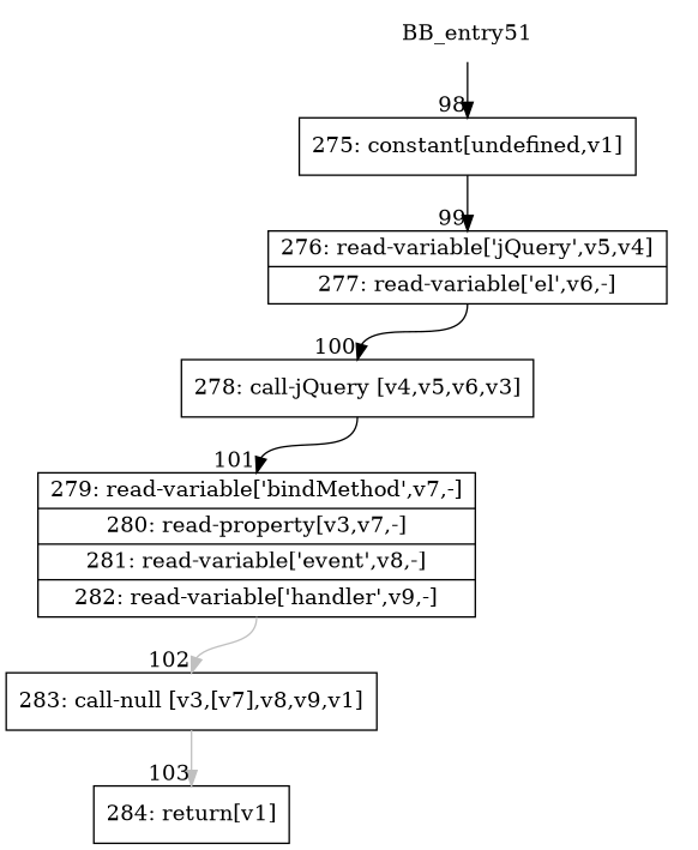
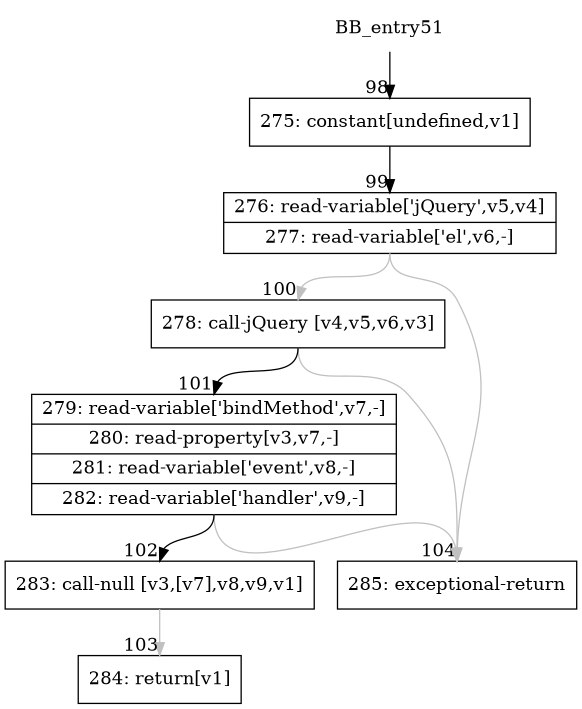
  digraph {
    rankdir=TD
    node [shape=record]
    edge [headport=n tailport=s]
    n1 [label=BB_entry51 shape=none]
    n2 [label="{275: constant[undefined,v1]}"]
    n3 [label="{276: read-variable['jQuery',v5,v4]|277: read-variable['el',v6,-]}"]
    n4 [label="{278: call-jQuery [v4,v5,v6,v3]}"]
+   n5 [label="{285: exceptional-return}"]
    n6 [label="{279: read-variable['bindMethod',v7,-]|280: read-property[v3,v7,-]|281: read-variable['event',v8,-]|282: read-variable['handler',v9,-]}"]
    n7 [label="{283: call-null [v3,[v7],v8,v9,v1]}"]
    n8 [label="{284: return[v1]}"]
    n1 -> n2 [headlabel="    98"]
    n2 -> n3 [headlabel="      99"]
-   n3 -> n4 [headlabel="      100"]
+   n3 -> n4 [headlabel="      100" color=gray]
+   n3 -> n5 [color=gray headlabel="      104"]
+   n4 -> n5 [color=gray]
    n4 -> n6 [headlabel="      101"]
-   n6 -> n7 [headlabel="      102" color=gray]
+   n6 -> n5 [color=gray]
+   n6 -> n7 [headlabel="      102"]
    n7 -> n8 [color=gray headlabel="      103"]
  }
